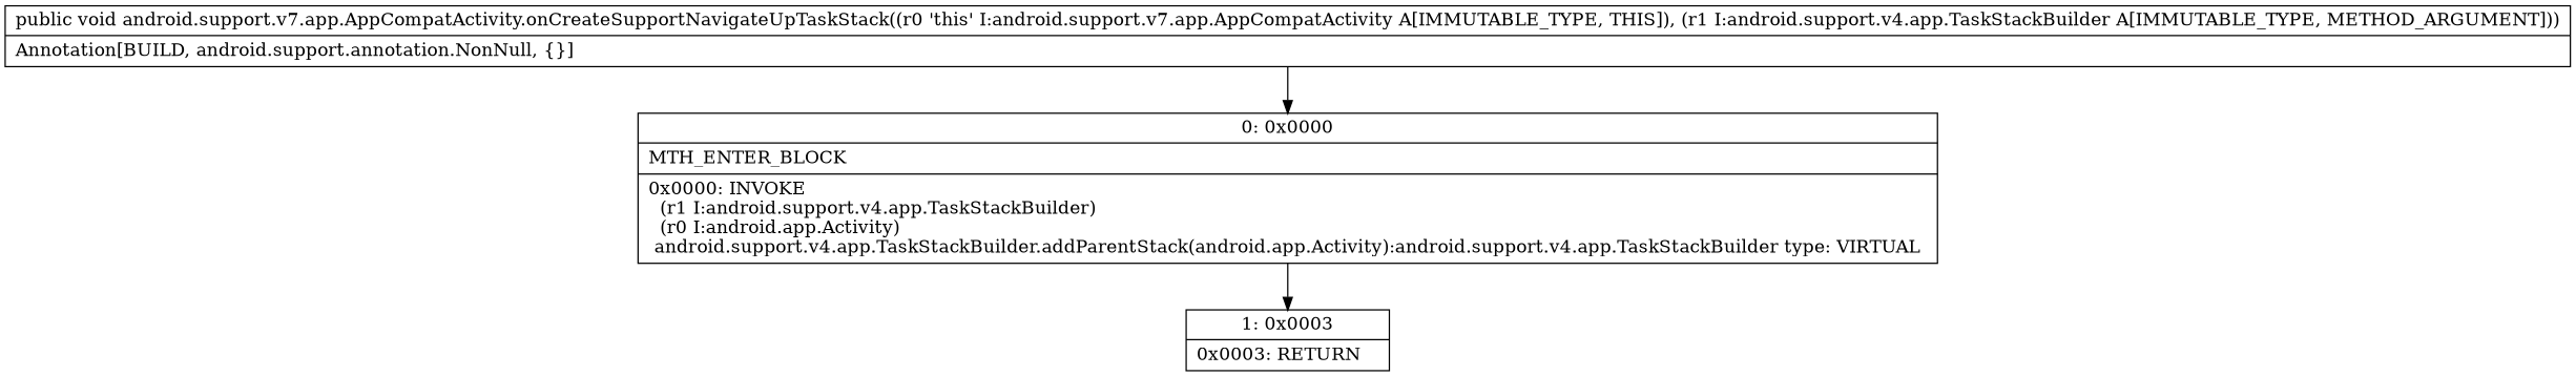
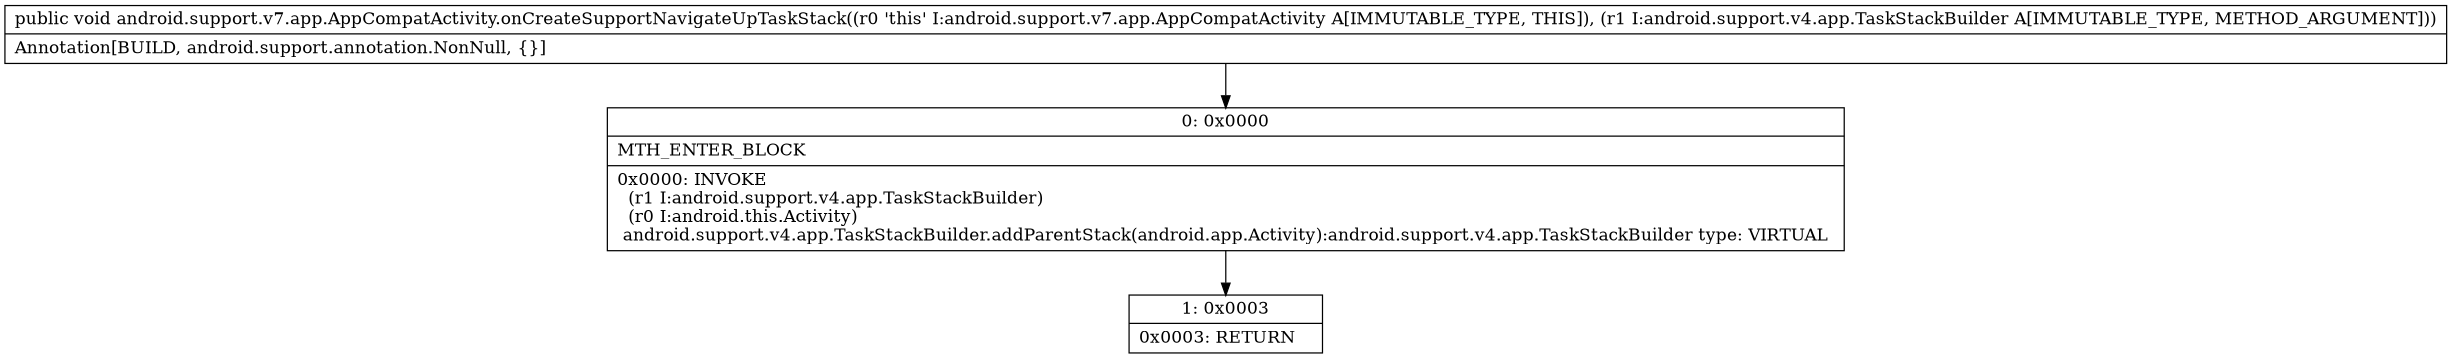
  digraph {
    node [shape=record]
-   n1 [label="{0\:\ 0x0000|MTH_ENTER_BLOCK\l|0x0000: INVOKE  \l  (r1 I:android.support.v4.app.TaskStackBuilder)\l  (r0 I:android.app.Activity)\l android.support.v4.app.TaskStackBuilder.addParentStack(android.app.Activity):android.support.v4.app.TaskStackBuilder type: VIRTUAL \l}"]
+   n1 [label="{0\:\ 0x0000|MTH_ENTER_BLOCK\l|0x0000: INVOKE  \l  (r1 I:android.support.v4.app.TaskStackBuilder)\l  (r0 I:android.this.Activity)\l android.support.v4.app.TaskStackBuilder.addParentStack(android.app.Activity):android.support.v4.app.TaskStackBuilder type: VIRTUAL \l}"]
    n2 [label="{1\:\ 0x0003|0x0003: RETURN   \l}"]
    n3 [label="{public void android.support.v7.app.AppCompatActivity.onCreateSupportNavigateUpTaskStack((r0 'this' I:android.support.v7.app.AppCompatActivity A[IMMUTABLE_TYPE, THIS]), (r1 I:android.support.v4.app.TaskStackBuilder A[IMMUTABLE_TYPE, METHOD_ARGUMENT]))  | Annotation[BUILD, android.support.annotation.NonNull, \{\}]\l}"]
    n1 -> n2
    n3 -> n1
  }
